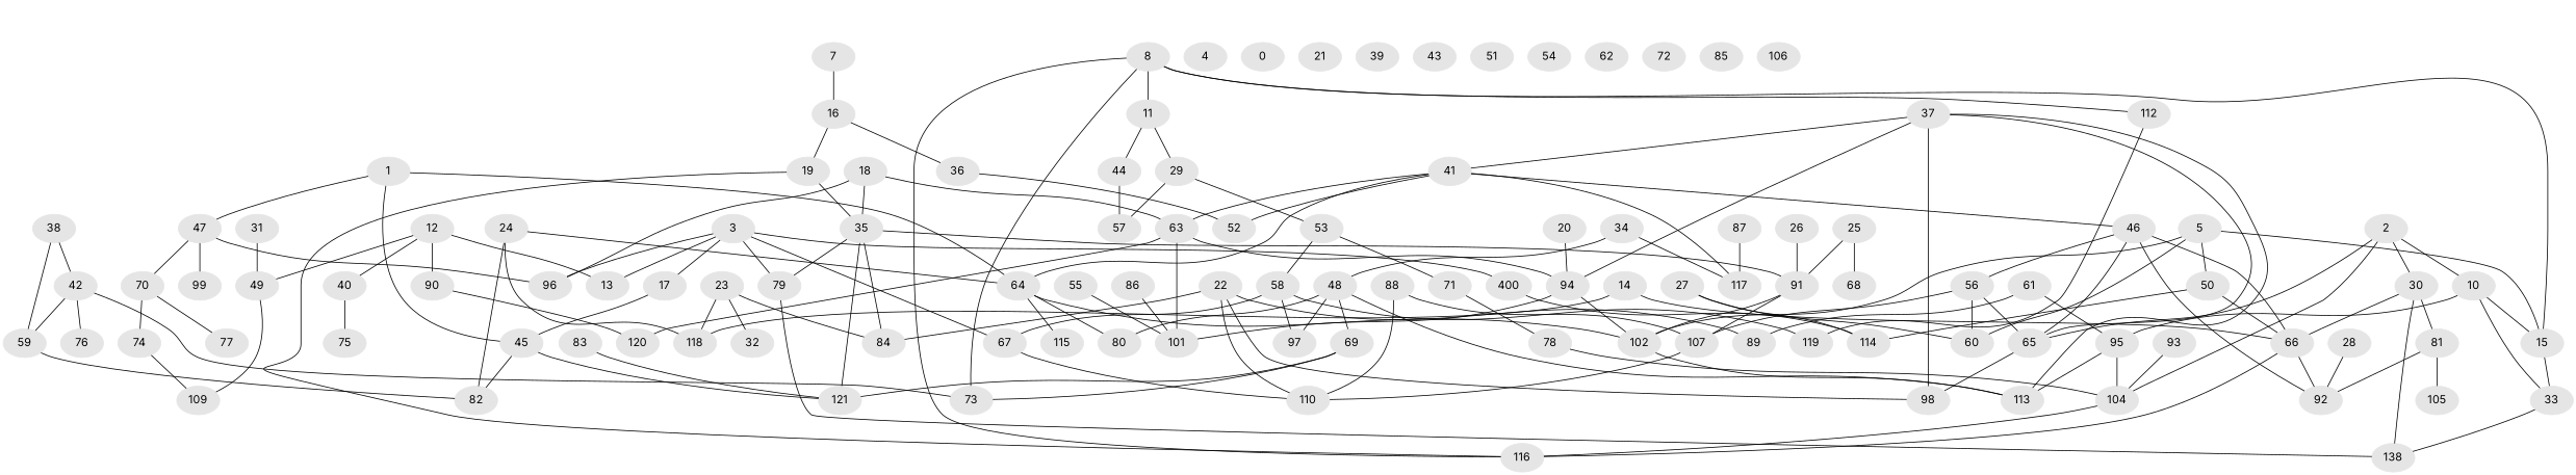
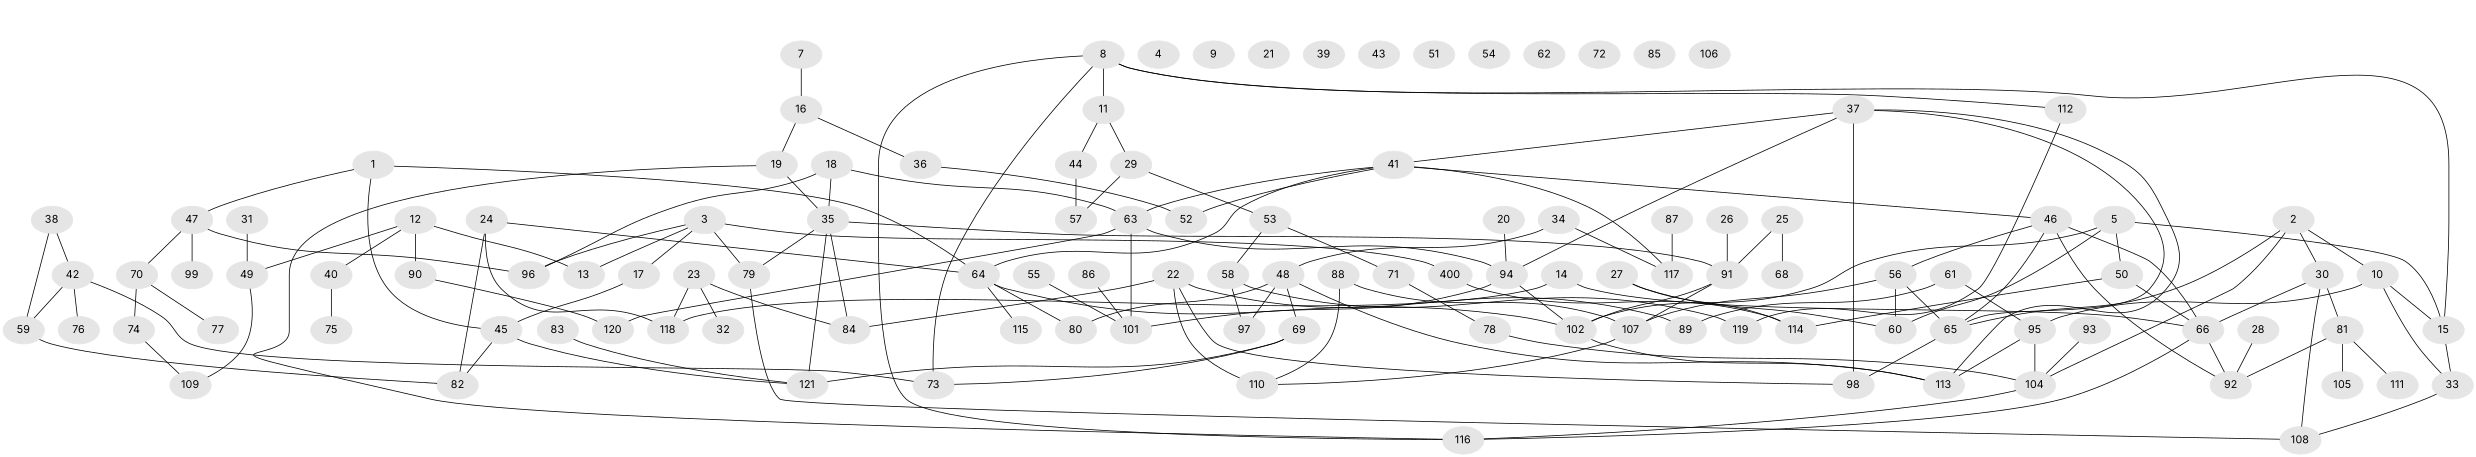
  graph {
    fontname=Inter
    node [color=gray90 fontname=Inter style=filled]
    edge [fontname=Inter]
    1
    45
    47
    64
    82
    121
    96
    70
    99
    102
    80
    115
    2
    10
    30
    65
    104
    15
    33
    95
    66
    81
-   108 [label=138]
+   108
    98
    116
    3
    13
    17
-   67
    79
    n31 [label=400]
    110
    114
    4
    5
    50
    60
    113
    12
    40
    49
    90
    7
    16
    19
    36
    8
    11
    73
    112
    29
    44
    119
-   9 [label=0]
+   9
    53
    57
    75
    109
    120
    14
    118
    92
    35
    52
    18
    63
    84
    91
    94
    101
    20
    21
    22
    89
    23
    32
    24
    25
    68
    107
    26
    27
    28
    58
    71
    105
+   111
    31
    34
    48
    117
    69
    97
    37
    41
    46
    38
    42
    59
    76
    39
    56
    43
    74
    77
    51
    78
    54
    55
    61
    62
    72
    83
    85
    86
    87
    88
    93
    106
    1 -- 45
    1 -- 47
    1 -- 64
    45 -- 82
    45 -- 121
    47 -- 96
    47 -- 70
    47 -- 99
    64 -- 102
    64 -- 80
    64 -- 115
    70 -- 74
    70 -- 77
    102 -- 113
    2 -- 10
    2 -- 30
    2 -- 65
    2 -- 104
    10 -- 15
    10 -- 33
    10 -- 95
    30 -- 66
    30 -- 81
    30 -- 108
    65 -- 98
    104 -- 116
    15 -- 33
    33 -- 108
    95 -- 104
    95 -- 113
    66 -- 116
    66 -- 92
    81 -- 92
    81 -- 105
+   81 -- 111
    3 -- 96
    3 -- 13
    3 -- 17
-   3 -- 67
    3 -- 79
    3 -- n31
    17 -- 45
-   67 -- 110
    79 -- 108
    n31 -- 114
    5 -- 102
    5 -- 15
    5 -- 50
    5 -- 60
    50 -- 66
    50 -- 114
    12 -- 13
    12 -- 40
    12 -- 49
    12 -- 90
    40 -- 75
    49 -- 109
    90 -- 120
    7 -- 16
    16 -- 19
    16 -- 36
    19 -- 116
    19 -- 35
    36 -- 52
    8 -- 15
    8 -- 116
    8 -- 11
    8 -- 73
    8 -- 112
    11 -- 29
    11 -- 44
    112 -- 119
    29 -- 53
    29 -- 57
    44 -- 57
    53 -- 58
    53 -- 71
    14 -- 66
    14 -- 118
    35 -- 121
    35 -- 79
    35 -- 84
    35 -- 91
    18 -- 96
    18 -- 35
    18 -- 63
    63 -- 120
    63 -- 94
    63 -- 101
    91 -- 102
    91 -- 107
    94 -- 102
    94 -- 101
    20 -- 94
    22 -- 98
    22 -- 110
    22 -- 84
    22 -- 89
    23 -- 118
    23 -- 84
    23 -- 32
    24 -- 64
    24 -- 82
    24 -- 118
    25 -- 91
    25 -- 68
    107 -- 110
    26 -- 91
    27 -- 114
    27 -- 60
    28 -- 92
-   58 -- 67
    58 -- 119
    58 -- 97
    71 -- 78
    31 -- 49
    34 -- 48
    34 -- 117
    48 -- 80
    48 -- 113
    48 -- 69
    48 -- 97
    69 -- 121
    69 -- 73
    37 -- 65
    37 -- 98
    37 -- 113
    37 -- 94
    37 -- 41
    41 -- 64
    41 -- 52
    41 -- 63
    41 -- 117
    41 -- 46
    46 -- 65
    46 -- 66
    46 -- 92
    46 -- 56
    38 -- 42
    38 -- 59
    42 -- 73
    42 -- 59
    42 -- 76
    59 -- 82
    56 -- 65
    56 -- 60
    56 -- 107
    74 -- 109
    78 -- 104
    55 -- 101
    61 -- 95
    61 -- 89
    83 -- 121
    86 -- 101
    87 -- 117
    88 -- 110
    88 -- 107
    93 -- 104
  }
